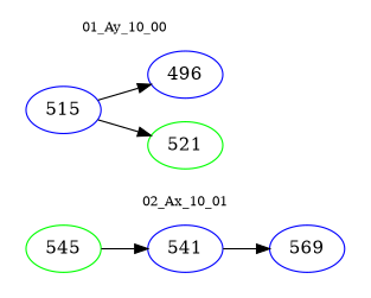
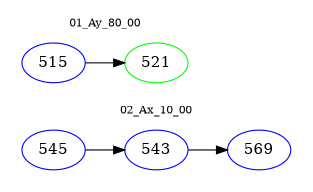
  digraph {
    rankdir=LR
    node [color=blue]
    edge [color=black]
-   n1 [color=green label=545]
-   n2 [label=541]
+   n1 [label=545]
+   n2 [label=543]
    n3 [label=569]
    n4 [color=green label=521]
    n5 [label=515]
-   n6 [label=496]
    subgraph cluster_1 {
      color=white
      fontsize=10
-     label="02_Ax_10_01"
+     label="02_Ax_10_00"
      n1
      n2
      n3
    }
    subgraph cluster_2 {
      color=white
      fontsize=10
-     label="01_Ay_10_00"
+     label="01_Ay_80_00"
      n4
      n5
-     n6
    }
    n1 -> n2
    n2 -> n3
    n5 -> n4
-   n5 -> n6
  }
